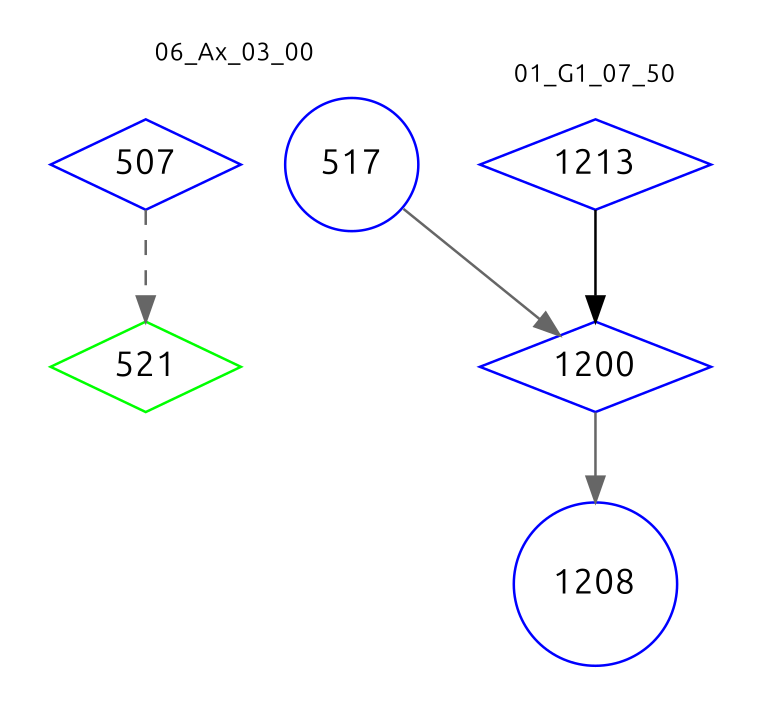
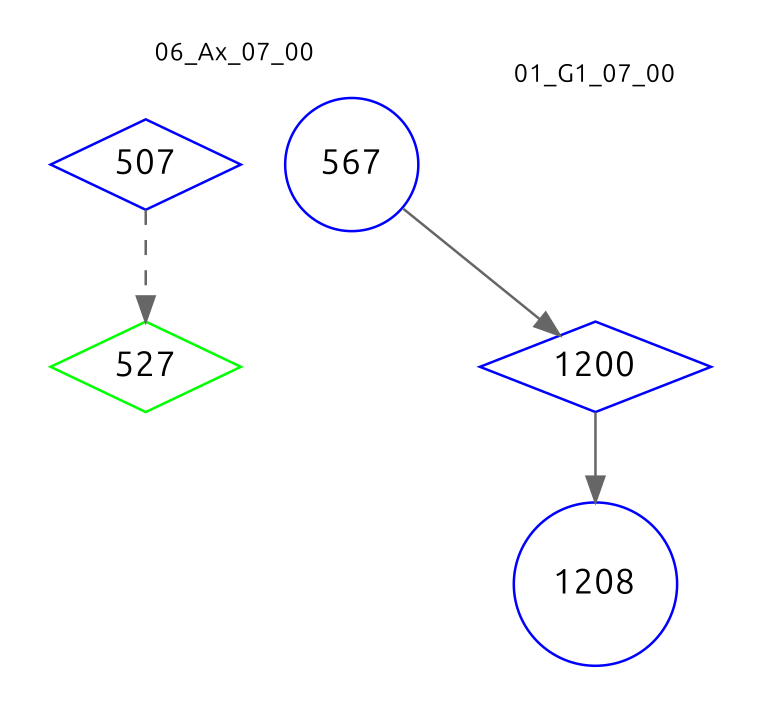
  digraph {
    fontname=Ubuntu
    node [color=blue fontname=Ubuntu shape=diamond]
    edge [color=gray40 fontname=Ubuntu style=solid]
-   n1 [label=517 shape=circle]
+   n1 [label=567 shape=circle]
    n2 [label=507]
-   n3 [color=green label=521]
-   n4 [label=1213]
+   n3 [color=green label=527]
    n5 [label=1200]
    n6 [label=1208 shape=circle]
    subgraph cluster_1 {
      color=white
      fontsize=10
-     label="06_Ax_03_00"
+     label="06_Ax_07_00"
      n1
      n2
      n3
    }
    subgraph cluster_2 {
      color=white
      fontsize=10
-     label="01_G1_07_50"
-     n4
+     label="01_G1_07_00"
      n5
      n6
    }
    n1 -> n5
    n2 -> n3 [style=dashed]
-   n4 -> n5 [color=black]
    n5 -> n6
  }
